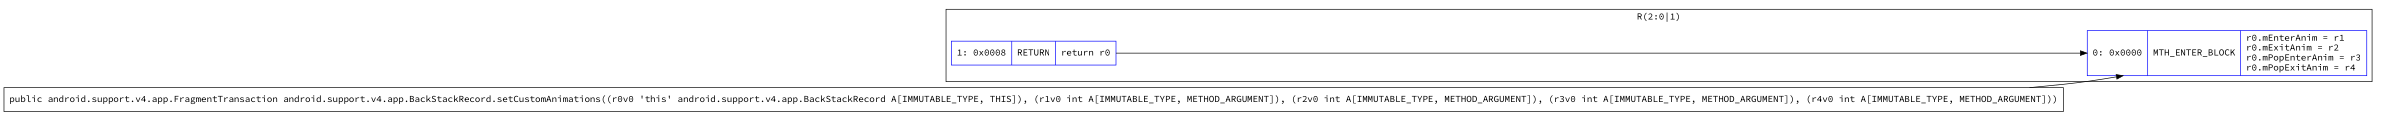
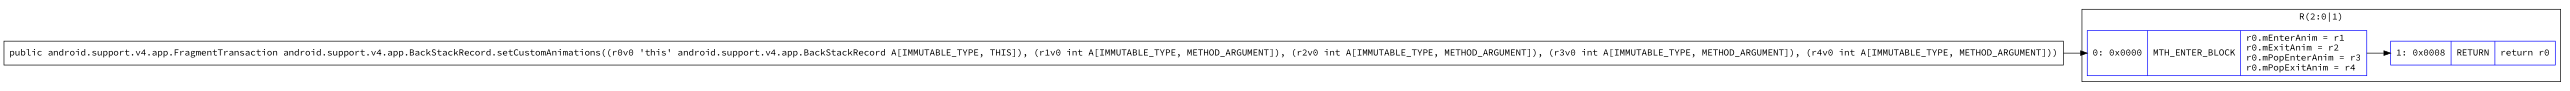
  digraph {
    rankdir=LR
    fontname="Source Code Pro"
    node [color=blue shape=record fontname="Source Code Pro"]
    edge [fontname="Source Code Pro"]
    n1 [label="{0\:\ 0x0000|MTH_ENTER_BLOCK\l|r0.mEnterAnim = r1\lr0.mExitAnim = r2\lr0.mPopEnterAnim = r3\lr0.mPopExitAnim = r4\l}"]
    n2 [label="{1\:\ 0x0008|RETURN\l|return r0\l}"]
    n3 [label="{public android.support.v4.app.FragmentTransaction android.support.v4.app.BackStackRecord.setCustomAnimations((r0v0 'this' android.support.v4.app.BackStackRecord A[IMMUTABLE_TYPE, THIS]), (r1v0 int A[IMMUTABLE_TYPE, METHOD_ARGUMENT]), (r2v0 int A[IMMUTABLE_TYPE, METHOD_ARGUMENT]), (r3v0 int A[IMMUTABLE_TYPE, METHOD_ARGUMENT]), (r4v0 int A[IMMUTABLE_TYPE, METHOD_ARGUMENT])) }" color=""]
    subgraph cluster_1 {
      label="R(2:0|1)"
      n1
      n2
    }
-   n2 -> n1
+   n1 -> n2
    n3 -> n1
  }
